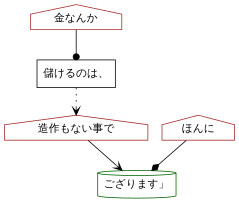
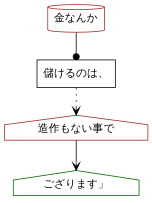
  digraph {
    node [color=brown shape=cylinder]
    edge [arrowhead=vee style=solid]
-   n1 [label="金なんか" shape=house]
+   n1 [label="金なんか"]
    n2 [color=black label="儲けるのは、" shape=box]
    n3 [label="造作もない事で" shape=house]
-   n4 [color=darkgreen label="ござります」"]
-   n5 [label="ほんに" shape=house]
+   n4 [color=darkgreen label="ござります」" shape=house]
    n1 -> n2 [arrowhead=dot]
    n2 -> n3 [style=dotted]
    n3 -> n4
-   n5 -> n4 [arrowhead=diamond]
  }
